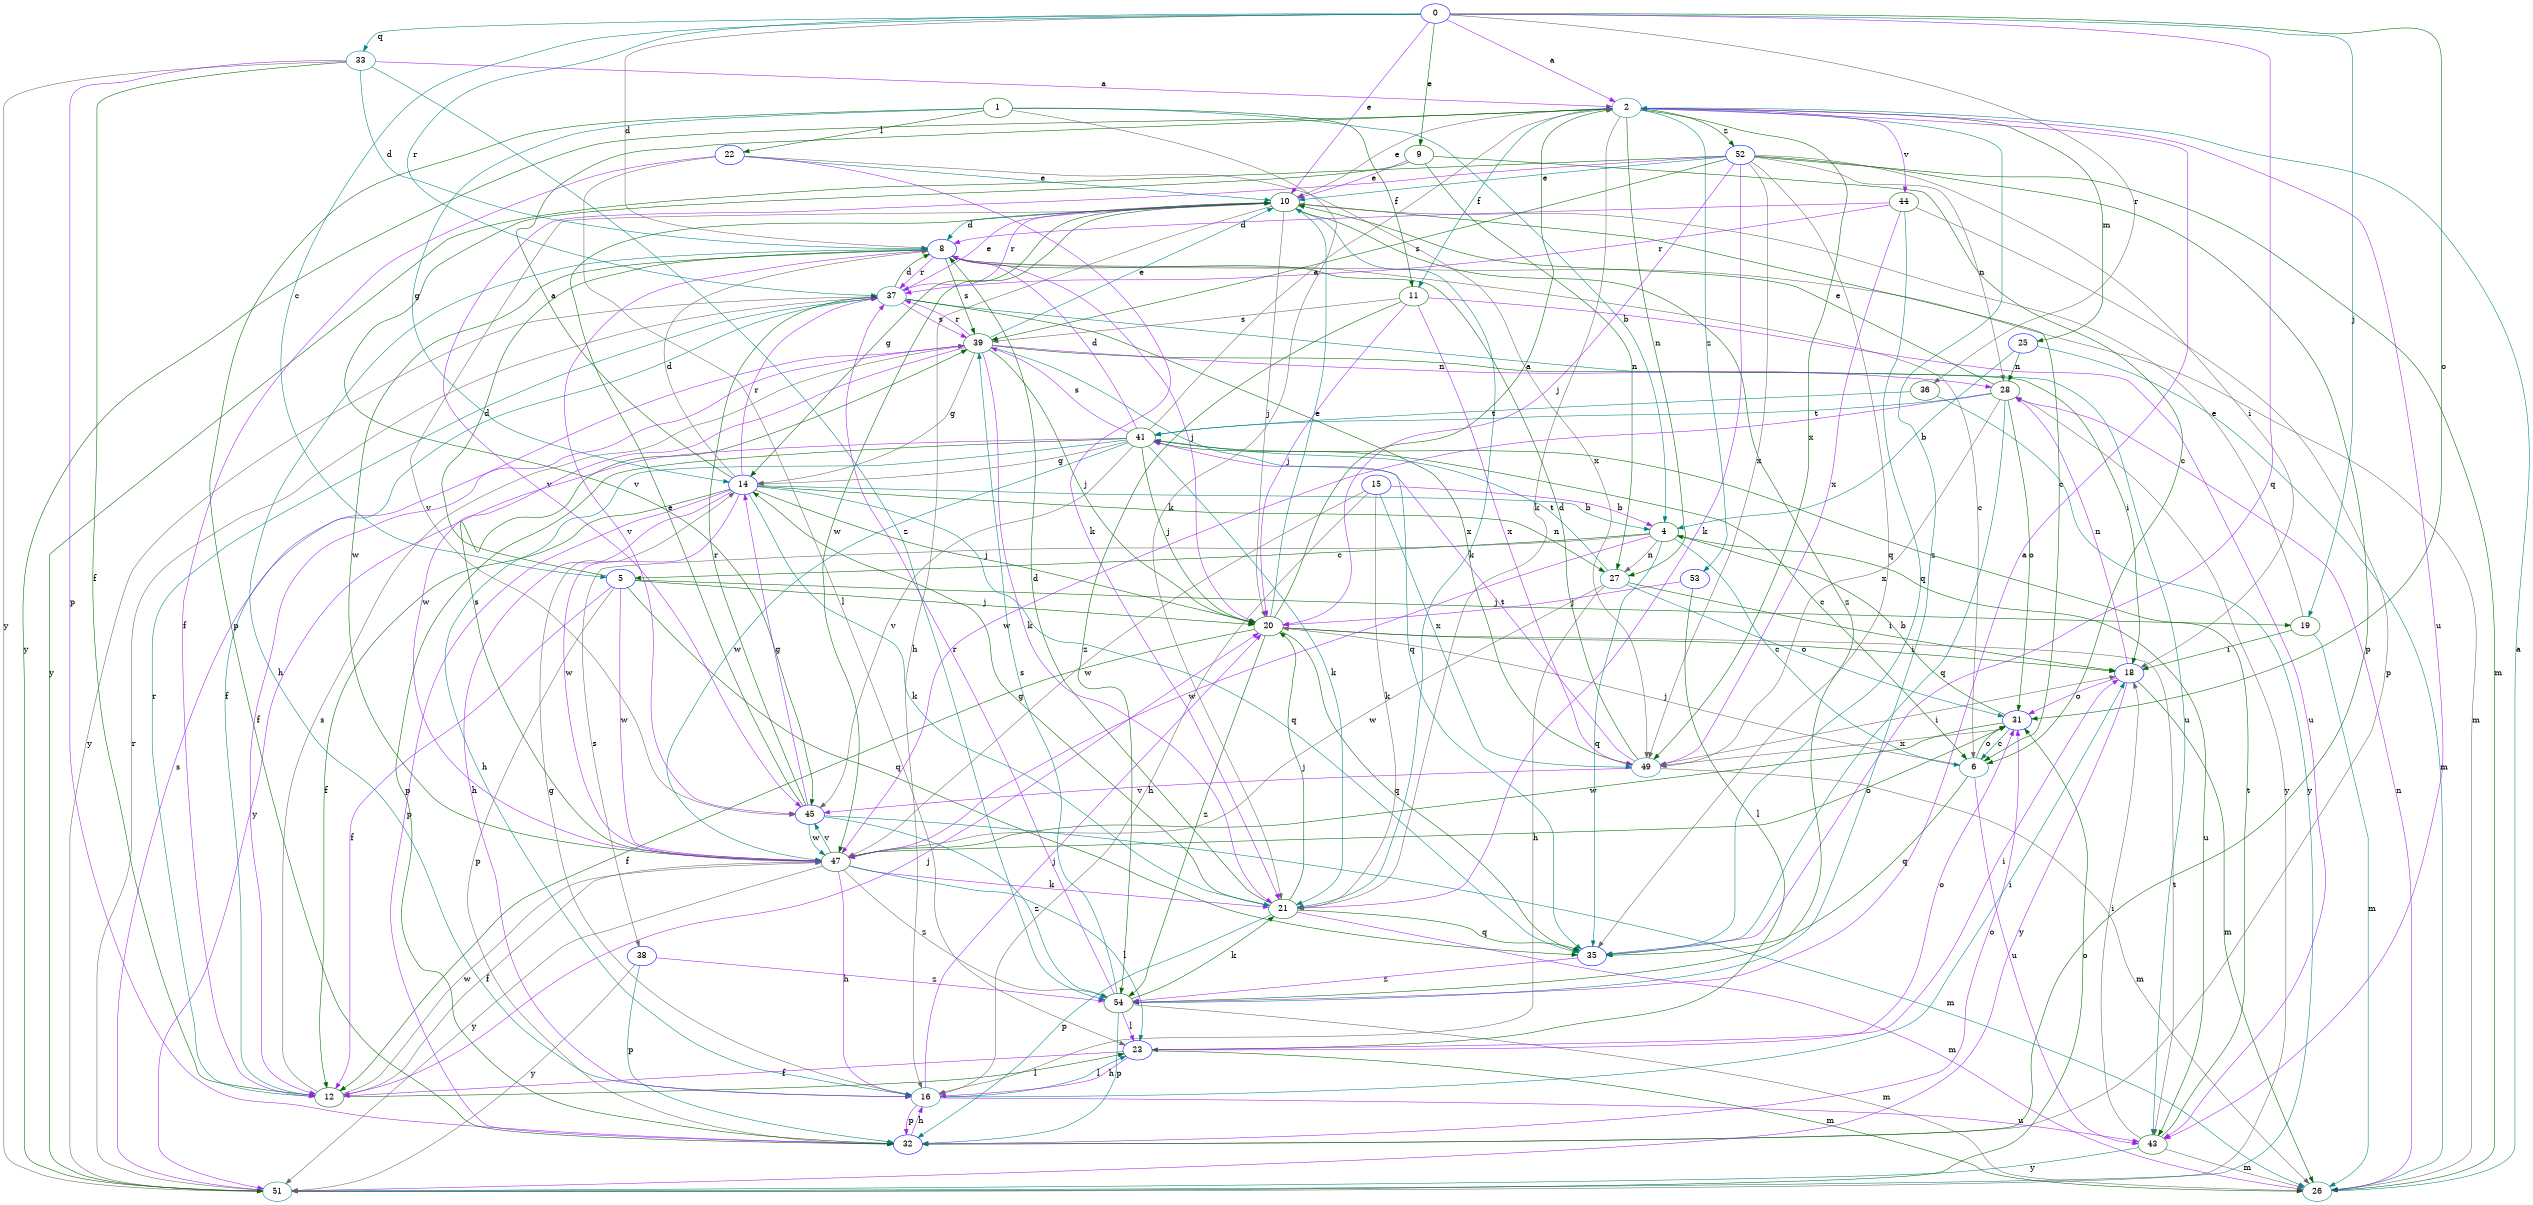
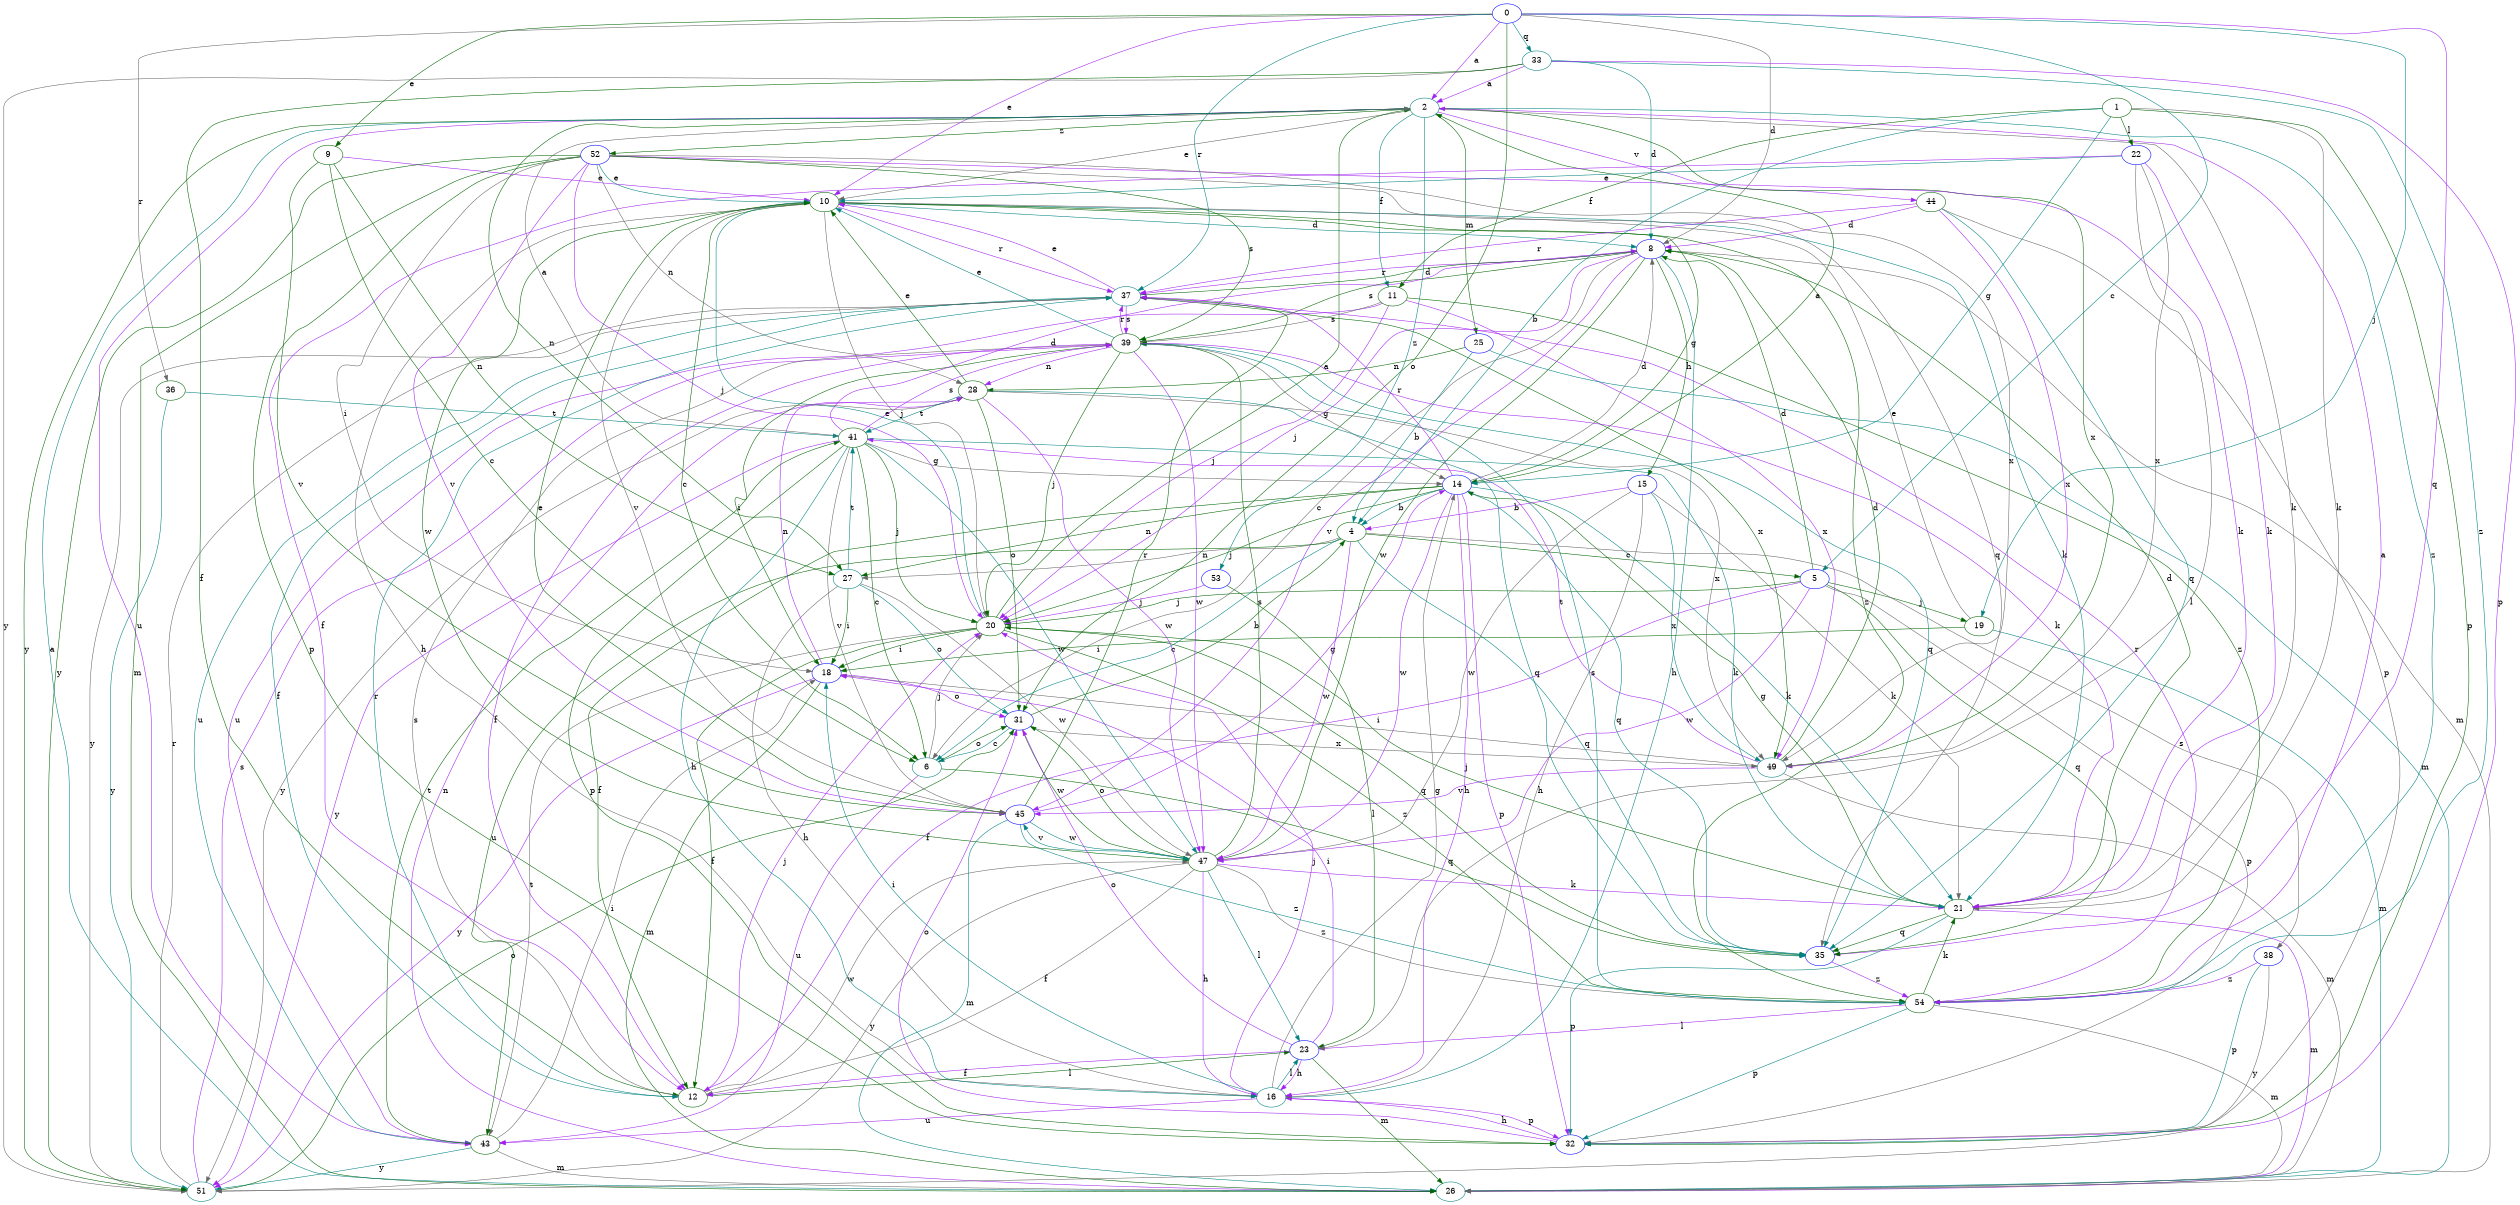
  strict digraph {
    node [color=darkgreen]
    edge [color=darkgreen]
    0 [color=blue]
    2 [color=teal]
    5 [color=blue]
    8 [color=blue]
    9
    10
    19
    31 [color=blue]
    33 [color=teal]
    35 [color=blue]
    36
    37 [color=teal]
    11
    21
    25 [color=blue]
    27 [color=teal]
    43
    44
    49 [color=teal]
    51 [color=teal]
    52 [color=blue]
    53 [color=blue]
    54
    32 [color=blue]
    47
    12
    20
    6 [color=teal]
    15 [color=blue]
    16 [color=teal]
    26 [color=teal]
    39
    45 [color=blue]
    14 [color=blue]
    18 [color=blue]
    4
    41
    1
    22 [color=blue]
    38 [color=blue]
    23 [color=blue]
    28
    0 -> 2 [color=purple label=a]
    0 -> 5 [color=teal label=c]
    0 -> 8 [color=gray40 label=d]
    0 -> 9 [label=e]
    0 -> 10 [color=purple label=e]
    0 -> 19 [color=teal label=j]
    0 -> 31 [label=o]
    0 -> 33 [color=teal label=q]
    0 -> 35 [color=purple label=q]
    0 -> 36 [color=gray40 label=r]
    0 -> 37 [color=teal label=r]
    2 -> 10 [color=gray40 label=e]
    2 -> 11 [color=teal label=f]
    2 -> 21 [color=gray40 label=k]
    2 -> 25 [label=m]
    2 -> 27 [label=n]
    2 -> 43 [color=purple label=u]
    2 -> 44 [color=purple label=v]
    2 -> 49 [label=x]
    2 -> 51 [label=y]
    2 -> 52 [label=z]
    2 -> 53 [color=teal label=z]
    2 -> 54 [color=teal label=z]
    5 -> 8 [label=d]
    5 -> 19 [label=j]
    5 -> 35 [label=q]
    5 -> 32 [color=gray40 label=p]
    5 -> 47 [color=purple label=w]
    5 -> 12 [color=purple label=f]
    5 -> 20 [label=j]
    8 -> 37 [color=purple label=r]
    8 -> 47 [label=w]
    8 -> 20 [color=purple label=j]
    8 -> 6 [color=gray40 label=c]
+   8 -> 15 [label=h]
    8 -> 16 [color=teal label=h]
    8 -> 26 [color=gray40 label=m]
    8 -> 39 [label=s]
    8 -> 45 [color=purple label=v]
    9 -> 10 [color=purple label=e]
    9 -> 27 [label=n]
    9 -> 6 [label=c]
    9 -> 45 [label=v]
    10 -> 8 [color=teal label=d]
    10 -> 37 [color=purple label=r]
    10 -> 21 [color=teal label=k]
    10 -> 54 [label=z]
    10 -> 47 [label=w]
    10 -> 20 [color=gray40 label=j]
    10 -> 6 [label=c]
    10 -> 16 [color=gray40 label=h]
    10 -> 45 [color=gray40 label=v]
    10 -> 14 [label=g]
    19 -> 10 [color=gray40 label=e]
    19 -> 26 [color=teal label=m]
    19 -> 18 [label=i]
    31 -> 49 [color=gray40 label=x]
    31 -> 47 [label=w]
    31 -> 6 [color=teal label=c]
    31 -> 4 [label=b]
    33 -> 2 [color=purple label=a]
    33 -> 8 [color=teal label=d]
    33 -> 51 [color=gray40 label=y]
    33 -> 54 [color=teal label=z]
    33 -> 32 [color=purple label=p]
    33 -> 12 [label=f]
    35 -> 54 [color=purple label=z]
    36 -> 51 [color=teal label=y]
    36 -> 41 [color=teal label=t]
    37 -> 8 [label=d]
    37 -> 10 [color=purple label=e]
    37 -> 43 [color=teal label=u]
    37 -> 49 [label=x]
    37 -> 51 [color=gray40 label=y]
    37 -> 12 [color=teal label=f]
    37 -> 39 [color=purple label=s]
    11 -> 43 [color=purple label=u]
    11 -> 49 [color=purple label=x]
    11 -> 54 [label=z]
    11 -> 20 [color=purple label=j]
    11 -> 39 [color=gray40 label=s]
    21 -> 8 [label=d]
    21 -> 35 [label=q]
    21 -> 32 [color=teal label=p]
    21 -> 20 [label=j]
    21 -> 26 [color=purple label=m]
    21 -> 14 [label=g]
    25 -> 26 [color=teal label=m]
    25 -> 4 [color=teal label=b]
    25 -> 28 [label=n]
    27 -> 31 [color=teal label=o]
    27 -> 47 [color=gray40 label=w]
    27 -> 16 [color=gray40 label=h]
    27 -> 18 [label=i]
    27 -> 41 [color=teal label=t]
    43 -> 51 [color=teal label=y]
    43 -> 26 [color=gray40 label=m]
    43 -> 18 [color=gray40 label=i]
    43 -> 41 [label=t]
    44 -> 8 [color=purple label=d]
    44 -> 35 [color=teal label=q]
    44 -> 37 [color=purple label=r]
    44 -> 49 [color=purple label=x]
    44 -> 32 [color=gray40 label=p]
    49 -> 8 [label=d]
    49 -> 26 [color=gray40 label=m]
    49 -> 45 [color=purple label=v]
    49 -> 18 [color=gray40 label=i]
    49 -> 41 [color=purple label=t]
    51 -> 31 [label=o]
    51 -> 37 [color=gray40 label=r]
    51 -> 39 [color=purple label=s]
    52 -> 10 [color=teal label=e]
    52 -> 35 [color=gray40 label=q]
    52 -> 21 [color=purple label=k]
    52 -> 49 [color=gray40 label=x]
    52 -> 51 [label=y]
    52 -> 32 [label=p]
    52 -> 20 [color=purple label=j]
    52 -> 26 [label=m]
    52 -> 39 [label=s]
    52 -> 45 [color=purple label=v]
    52 -> 18 [color=gray40 label=i]
    52 -> 28 [color=gray40 label=n]
    53 -> 20 [color=purple label=j]
    53 -> 23 [label=l]
    54 -> 2 [color=purple label=a]
    54 -> 37 [color=purple label=r]
    54 -> 21 [label=k]
    54 -> 32 [color=teal label=p]
    54 -> 26 [color=gray40 label=m]
    54 -> 39 [color=teal label=s]
    54 -> 23 [color=purple label=l]
    32 -> 31 [color=purple label=o]
    32 -> 16 [color=purple label=h]
    47 -> 31 [label=o]
    47 -> 21 [color=purple label=k]
    47 -> 51 [color=gray40 label=y]
    47 -> 54 [color=gray40 label=z]
    47 -> 12 [color=gray40 label=f]
    47 -> 16 [color=purple label=h]
    47 -> 39 [label=s]
    47 -> 45 [color=teal label=v]
    47 -> 23 [color=teal label=l]
    12 -> 37 [color=teal label=r]
    12 -> 47 [color=gray40 label=w]
    12 -> 20 [color=purple label=j]
    12 -> 39 [color=gray40 label=s]
    12 -> 23 [label=l]
    20 -> 2 [label=a]
    20 -> 10 [color=teal label=e]
    20 -> 35 [label=q]
    20 -> 43 [color=gray40 label=t]
    20 -> 54 [label=z]
    20 -> 12 [label=f]
    20 -> 18 [label=i]
    6 -> 31 [label=o]
    6 -> 35 [label=q]
    6 -> 43 [color=purple label=u]
    6 -> 20 [color=gray40 label=j]
    15 -> 21 [color=gray40 label=k]
    15 -> 49 [color=teal label=x]
    15 -> 47 [color=gray40 label=w]
    15 -> 16 [color=gray40 label=h]
    15 -> 4 [color=purple label=b]
    16 -> 43 [color=purple label=u]
    16 -> 32 [color=purple label=p]
    16 -> 20 [color=purple label=j]
    16 -> 14 [color=gray40 label=g]
    16 -> 18 [color=teal label=i]
    16 -> 23 [color=teal label=l]
    26 -> 2 [color=teal label=a]
    26 -> 28 [color=purple label=n]
    39 -> 10 [color=teal label=e]
    39 -> 35 [color=teal label=q]
    39 -> 37 [color=purple label=r]
    39 -> 21 [color=purple label=k]
    39 -> 47 [color=purple label=w]
    39 -> 12 [color=purple label=f]
    39 -> 20 [label=j]
    39 -> 14 [color=gray40 label=g]
    39 -> 18 [label=i]
    39 -> 28 [color=purple label=n]
    45 -> 10 [label=e]
    45 -> 37 [label=r]
    45 -> 54 [color=teal label=z]
    45 -> 47 [color=teal label=w]
    45 -> 26 [color=teal label=m]
    45 -> 14 [color=purple label=g]
    14 -> 2 [label=a]
    14 -> 8 [color=gray40 label=d]
    14 -> 35 [color=teal label=q]
    14 -> 37 [color=purple label=r]
    14 -> 21 [color=teal label=k]
    14 -> 27 [label=n]
    14 -> 32 [color=purple label=p]
    14 -> 47 [color=purple label=w]
    14 -> 12 [label=f]
    14 -> 20 [label=j]
    14 -> 16 [color=purple label=h]
    14 -> 4 [color=teal label=b]
    18 -> 31 [color=purple label=o]
    18 -> 51 [color=purple label=y]
    18 -> 26 [label=m]
    18 -> 28 [color=purple label=n]
    4 -> 5 [label=c]
    4 -> 35 [color=teal label=q]
    4 -> 27 [color=gray40 label=n]
    4 -> 43 [label=u]
    4 -> 47 [color=purple label=w]
    4 -> 6 [color=teal label=c]
    4 -> 38 [color=gray40 label=s]
    41 -> 2 [color=gray40 label=a]
    41 -> 8 [color=purple label=d]
    41 -> 21 [color=teal label=k]
    41 -> 51 [color=purple label=y]
    41 -> 32 [label=p]
    41 -> 47 [color=teal label=w]
    41 -> 20 [label=j]
    41 -> 6 [label=c]
    41 -> 16 [color=teal label=h]
    41 -> 39 [color=purple label=s]
    41 -> 45 [color=gray40 label=v]
    41 -> 14 [color=gray40 label=g]
    1 -> 11 [label=f]
    1 -> 21 [color=gray40 label=k]
    1 -> 32 [label=p]
    1 -> 14 [color=teal label=g]
    1 -> 4 [color=teal label=b]
    1 -> 22 [label=l]
    22 -> 10 [color=teal label=e]
    22 -> 21 [color=purple label=k]
    22 -> 49 [color=gray40 label=x]
    22 -> 12 [color=purple label=f]
    22 -> 23 [color=gray40 label=l]
    38 -> 51 [color=gray40 label=y]
    38 -> 54 [color=purple label=z]
    38 -> 32 [color=teal label=p]
    23 -> 31 [color=purple label=o]
    23 -> 12 [color=purple label=f]
    23 -> 16 [color=purple label=h]
    23 -> 26 [label=m]
    23 -> 18 [color=purple label=i]
    28 -> 10 [label=e]
    28 -> 31 [label=o]
    28 -> 35 [color=teal label=q]
    28 -> 49 [color=gray40 label=x]
    28 -> 51 [color=gray40 label=y]
    28 -> 47 [color=purple label=w]
    28 -> 41 [color=teal label=t]
  }
